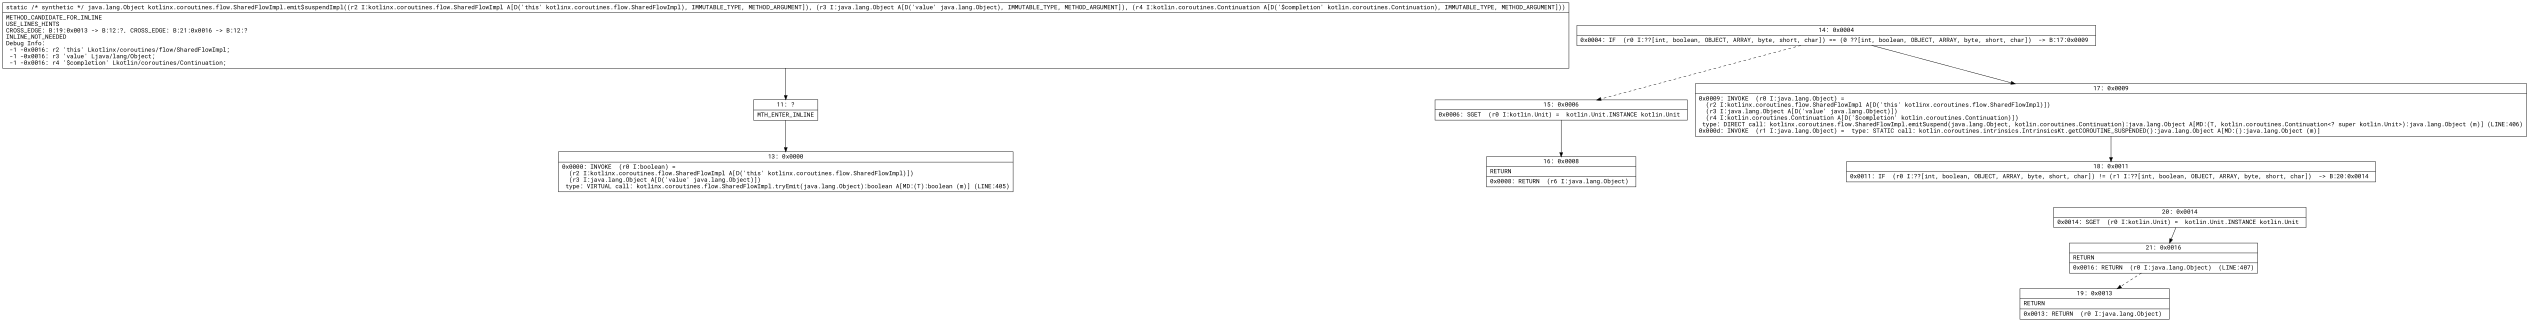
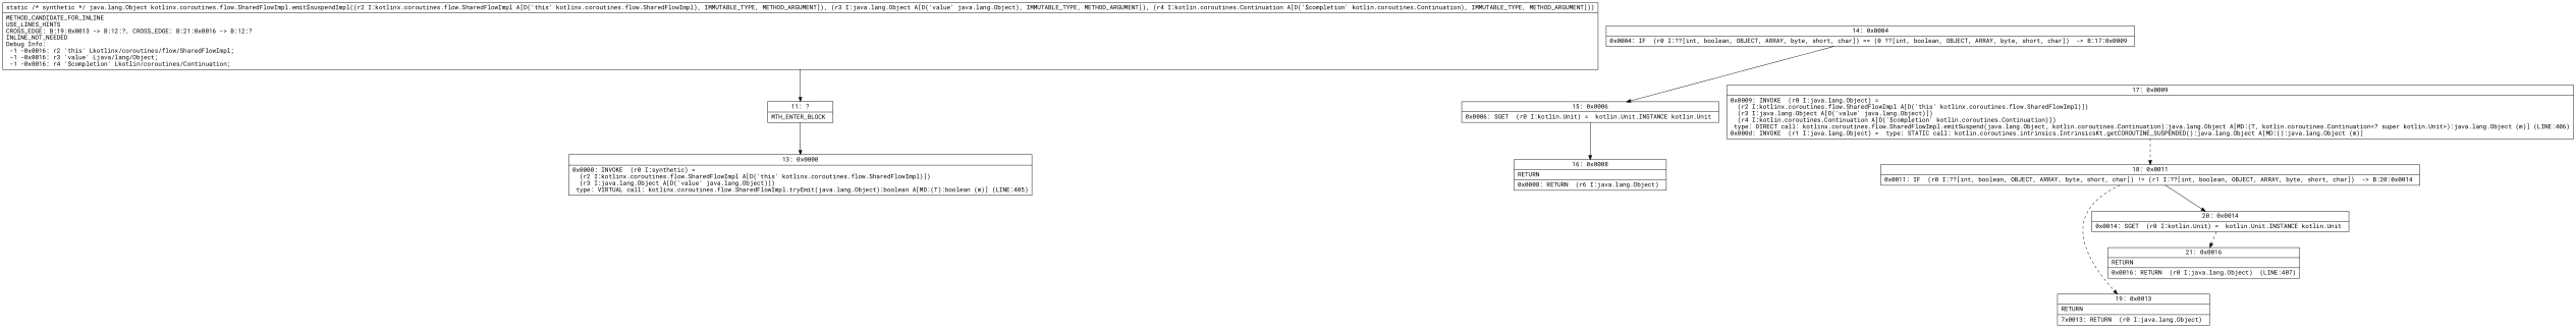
  digraph {
    fontname="Roboto Mono"
    node [fontname="Roboto Mono" shape=record]
    edge [fontname="Roboto Mono"]
-   n1 [label="{11\:\ ?|MTH_ENTER_INLINE\l}"]
-   n2 [label="{13\:\ 0x0000|0x0000: INVOKE  (r0 I:boolean) = \l  (r2 I:kotlinx.coroutines.flow.SharedFlowImpl A[D('this' kotlinx.coroutines.flow.SharedFlowImpl)])\l  (r3 I:java.lang.Object A[D('value' java.lang.Object)])\l type: VIRTUAL call: kotlinx.coroutines.flow.SharedFlowImpl.tryEmit(java.lang.Object):boolean A[MD:(T):boolean (m)] (LINE:405)\l}"]
+   n1 [label="{11\:\ ?|MTH_ENTER_BLOCK\l}"]
+   n2 [label="{13\:\ 0x0000|0x0000: INVOKE  (r0 I:synthetic) = \l  (r2 I:kotlinx.coroutines.flow.SharedFlowImpl A[D('this' kotlinx.coroutines.flow.SharedFlowImpl)])\l  (r3 I:java.lang.Object A[D('value' java.lang.Object)])\l type: VIRTUAL call: kotlinx.coroutines.flow.SharedFlowImpl.tryEmit(java.lang.Object):boolean A[MD:(T):boolean (m)] (LINE:405)\l}"]
    n3 [label="{14\:\ 0x0004|0x0004: IF  (r0 I:??[int, boolean, OBJECT, ARRAY, byte, short, char]) == (0 ??[int, boolean, OBJECT, ARRAY, byte, short, char])  \-\> B:17:0x0009 \l}"]
    n4 [label="{15\:\ 0x0006|0x0006: SGET  (r0 I:kotlin.Unit) =  kotlin.Unit.INSTANCE kotlin.Unit \l}"]
    n5 [label="{17\:\ 0x0009|0x0009: INVOKE  (r0 I:java.lang.Object) = \l  (r2 I:kotlinx.coroutines.flow.SharedFlowImpl A[D('this' kotlinx.coroutines.flow.SharedFlowImpl)])\l  (r3 I:java.lang.Object A[D('value' java.lang.Object)])\l  (r4 I:kotlin.coroutines.Continuation A[D('$completion' kotlin.coroutines.Continuation)])\l type: DIRECT call: kotlinx.coroutines.flow.SharedFlowImpl.emitSuspend(java.lang.Object, kotlin.coroutines.Continuation):java.lang.Object A[MD:(T, kotlin.coroutines.Continuation\<? super kotlin.Unit\>):java.lang.Object (m)] (LINE:406)\l0x000d: INVOKE  (r1 I:java.lang.Object) =  type: STATIC call: kotlin.coroutines.intrinsics.IntrinsicsKt.getCOROUTINE_SUSPENDED():java.lang.Object A[MD:():java.lang.Object (m)]\l}"]
    n6 [label="{16\:\ 0x0008|RETURN\l|0x0008: RETURN  (r6 I:java.lang.Object) \l}"]
    n7 [label="{18\:\ 0x0011|0x0011: IF  (r0 I:??[int, boolean, OBJECT, ARRAY, byte, short, char]) != (r1 I:??[int, boolean, OBJECT, ARRAY, byte, short, char])  \-\> B:20:0x0014 \l}"]
-   n8 [label="{19\:\ 0x0013|RETURN\l|0x0013: RETURN  (r0 I:java.lang.Object) \l}"]
+   n8 [label="{19\:\ 0x0013|RETURN\l|7x0013: RETURN  (r0 I:java.lang.Object) \l}"]
    n9 [label="{20\:\ 0x0014|0x0014: SGET  (r0 I:kotlin.Unit) =  kotlin.Unit.INSTANCE kotlin.Unit \l}"]
    n10 [label="{21\:\ 0x0016|RETURN\l|0x0016: RETURN  (r0 I:java.lang.Object)  (LINE:407)\l}"]
    n11 [label="{static \/* synthetic *\/ java.lang.Object kotlinx.coroutines.flow.SharedFlowImpl.emit$suspendImpl((r2 I:kotlinx.coroutines.flow.SharedFlowImpl A[D('this' kotlinx.coroutines.flow.SharedFlowImpl), IMMUTABLE_TYPE, METHOD_ARGUMENT]), (r3 I:java.lang.Object A[D('value' java.lang.Object), IMMUTABLE_TYPE, METHOD_ARGUMENT]), (r4 I:kotlin.coroutines.Continuation A[D('$completion' kotlin.coroutines.Continuation), IMMUTABLE_TYPE, METHOD_ARGUMENT]))  | METHOD_CANDIDATE_FOR_INLINE\lUSE_LINES_HINTS\lCROSS_EDGE: B:19:0x0013 \-\> B:12:?, CROSS_EDGE: B:21:0x0016 \-\> B:12:?\lINLINE_NOT_NEEDED\lDebug Info:\l  \-1 \-0x0016: r2 'this' Lkotlinx\/coroutines\/flow\/SharedFlowImpl;\l  \-1 \-0x0016: r3 'value' Ljava\/lang\/Object;\l  \-1 \-0x0016: r4 '$completion' Lkotlin\/coroutines\/Continuation;\l}"]
    n1 -> n2
-   n3 -> n4 [style=dashed]
-   n3 -> n5
+   n3 -> n4 [style=solid]
    n4 -> n6
-   n5 -> n7
-   n10 -> n8 [style=dashed]
-   n9 -> n10
+   n5 -> n7 [style=dashed]
+   n7 -> n8 [style=dashed]
+   n7 -> n9
+   n9 -> n10 [style=dashed]
    n11 -> n1
  }
